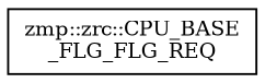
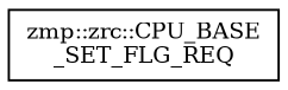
  digraph {
    rankdir=TB
    fontname="DejaVu Serif"
-   n1 [color=black fillcolor=white fontname="DejaVu Serif" fontsize=10 height=0.2 label="zmp::zrc::CPU_BASE\l_FLG_FLG_REQ" shape=record style=filled width=0.4]
+   n1 [color=black fillcolor=white fontname="DejaVu Serif" fontsize=10 height=0.2 label="zmp::zrc::CPU_BASE\l_SET_FLG_REQ" shape=record style=filled width=0.4]
  }
